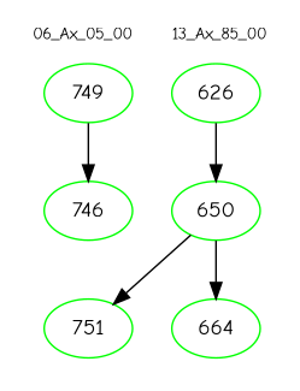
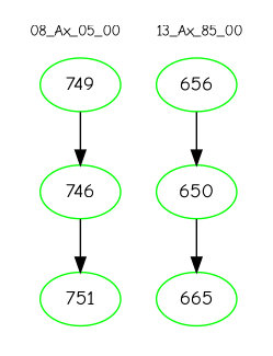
  digraph {
    fontname="Comic Neue"
    node [color=green fontname="Comic Neue"]
    edge [color=black fontname="Comic Neue"]
    n1 [label=749]
    n2 [label=746]
    n3 [label=751]
-   n4 [label=626]
+   n4 [label=656]
    n5 [label=650]
-   n6 [label=664]
+   n6 [label=665]
    subgraph cluster_1 {
      color=white
      fontsize=10
-     label="06_Ax_05_00"
+     label="08_Ax_05_00"
      n1
      n2
      n3
    }
    subgraph cluster_2 {
      color=white
      fontsize=10
      label="13_Ax_85_00"
      n4
      n5
      n6
    }
    n1 -> n2
-   n5 -> n3
+   n2 -> n3
    n4 -> n5
    n5 -> n6
  }
